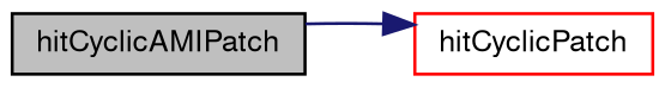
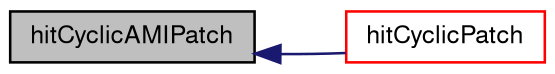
  digraph {
    rankdir=LR
    node [fontname=FreeSans fontsize=10 shape=record]
    n1 [color=black fillcolor=grey75 fontcolor=black height=0.2 label=hitCyclicAMIPatch style=filled width=0.4]
    n2 [color=red height=0.2 label=hitCyclicPatch width=0.4]
-   n2 -> n1 [color=midnightblue dir=back fontname=FreeSans fontsize=10 labelfontname=FreeSans labelfontsize=10 style=solid]
+   n1 -> n2 [color=midnightblue dir=back fontname=FreeSans fontsize=10 labelfontname=FreeSans labelfontsize=10 style=solid]
  }
